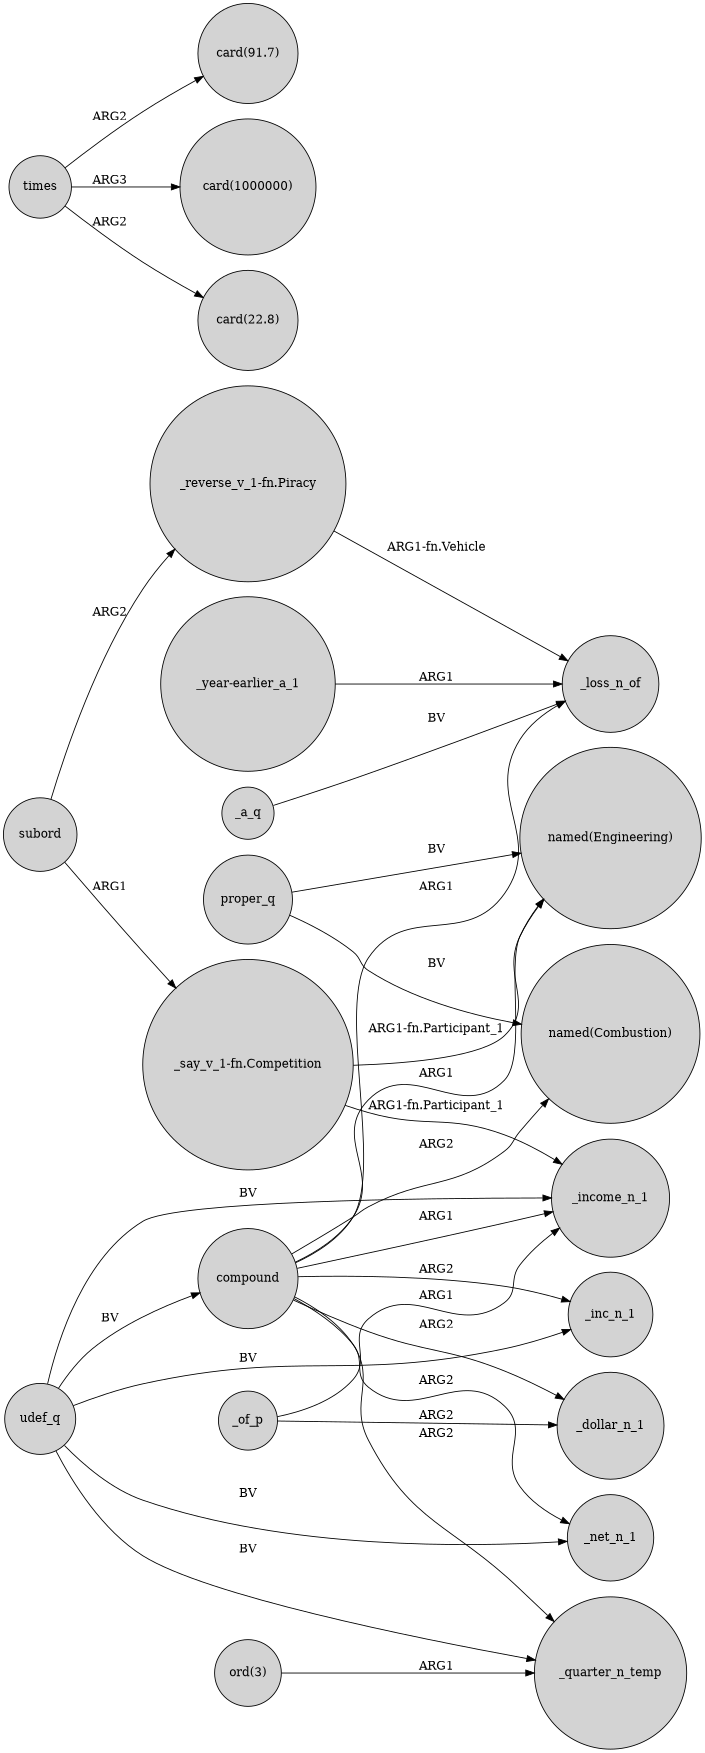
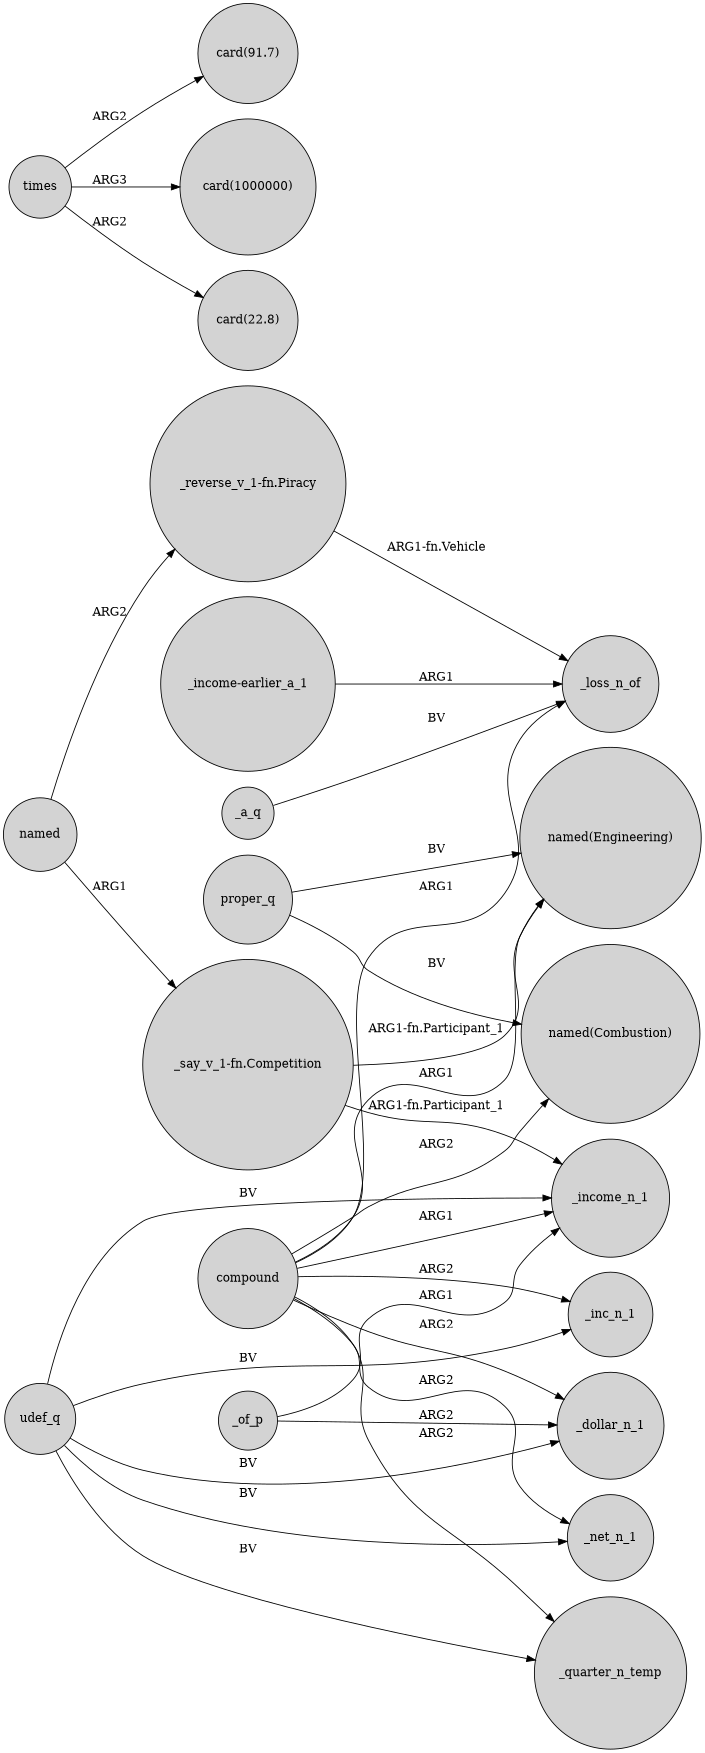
  digraph {
    rankdir=LR
    node [shape=circle style=filled]
    "_say_v_1-fn.Competition"
    _income_n_1
    "named(Engineering)"
    _a_q
    _loss_n_of
    times
    "card(91.7)"
    "card(1000000)"
    "card(22.8)"
    compound
    _net_n_1
    _quarter_n_temp
    _dollar_n_1
    _inc_n_1
    "named(Combustion)"
-   "ord(3)"
-   subord
+   subord [label=named]
    "_reverse_v_1-fn.Piracy"
    udef_q
    _of_p
    proper_q
-   "_year-earlier_a_1"
+   "_year-earlier_a_1" [label="_income-earlier_a_1"]
    "_say_v_1-fn.Competition" -> _income_n_1 [label="ARG1-fn.Participant_1"]
    "_say_v_1-fn.Competition" -> "named(Engineering)" [label="ARG1-fn.Participant_1"]
    _a_q -> _loss_n_of [label=BV]
    times -> "card(91.7)" [label=ARG2]
    times -> "card(1000000)" [label=ARG3]
    times -> "card(22.8)" [label=ARG2]
    compound -> _income_n_1 [label=ARG1]
    compound -> "named(Engineering)" [label=ARG1]
    compound -> _loss_n_of [label=ARG1]
    compound -> _net_n_1 [label=ARG2]
    compound -> _quarter_n_temp [label=ARG2]
    compound -> _dollar_n_1 [label=ARG2]
    compound -> _inc_n_1 [label=ARG2]
    compound -> "named(Combustion)" [label=ARG2]
-   "ord(3)" -> _quarter_n_temp [label=ARG1]
    subord -> "_say_v_1-fn.Competition" [label=ARG1]
    subord -> "_reverse_v_1-fn.Piracy" [label=ARG2]
    "_reverse_v_1-fn.Piracy" -> _loss_n_of [label="ARG1-fn.Vehicle"]
    udef_q -> _income_n_1 [label=BV]
    udef_q -> _net_n_1 [label=BV]
    udef_q -> _quarter_n_temp [label=BV]
-   udef_q -> compound [label=BV]
+   udef_q -> _dollar_n_1 [label=BV]
    udef_q -> _inc_n_1 [label=BV]
    _of_p -> _income_n_1 [label=ARG1]
    _of_p -> _dollar_n_1 [label=ARG2]
    proper_q -> "named(Engineering)" [label=BV]
    proper_q -> "named(Combustion)" [label=BV]
    "_year-earlier_a_1" -> _loss_n_of [label=ARG1]
  }
